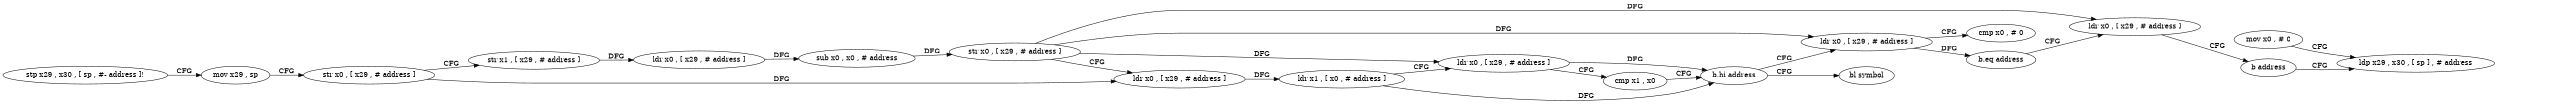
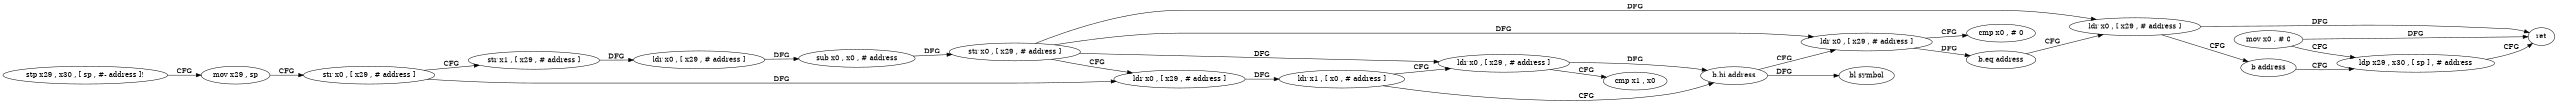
  digraph {
    rankdir=LR
    n1 [label="stp x29 , x30 , [ sp , #- address ]!"]
    n2 [label="mov x29 , sp"]
    n3 [label="str x0 , [ x29 , # address ]"]
    n4 [label="str x1 , [ x29 , # address ]"]
    n5 [label="ldr x0 , [ x29 , # address ]"]
    n6 [label="ldr x0 , [ x29 , # address ]"]
    n7 [label="ldr x1 , [ x0 , # address ]"]
    n8 [label="sub x0 , x0 , # address"]
    n9 [label="str x0 , [ x29 , # address ]"]
    n10 [label="ldr x0 , [ x29 , # address ]"]
    n11 [label="ldr x0 , [ x29 , # address ]"]
    n12 [label="ldr x0 , [ x29 , # address ]"]
    n13 [label="b.hi address"]
    n14 [label="cmp x1 , x0"]
    n15 [label="cmp x0 , # 0"]
    n16 [label="b.eq address"]
+   n17 [label=ret]
    n18 [label="b address"]
    n19 [label="bl symbol"]
    n20 [label="mov x0 , # 0"]
    n21 [label="ldp x29 , x30 , [ sp ] , # address"]
    n1 -> n2 [label=CFG]
    n2 -> n3 [label=CFG]
    n3 -> n4 [label=CFG]
    n3 -> n5 [label=DFG]
    n4 -> n6 [label=DFG]
    n5 -> n7 [label=DFG]
    n6 -> n8 [label=DFG]
    n7 -> n10 [label=CFG]
-   n7 -> n13 [label=DFG]
+   n7 -> n13 [label=CFG]
    n8 -> n9 [label=DFG]
    n9 -> n5 [label=CFG]
    n9 -> n10 [label=DFG]
    n9 -> n11 [label=DFG]
    n9 -> n12 [label=DFG]
    n10 -> n13 [label=DFG]
    n10 -> n14 [label=CFG]
    n11 -> n15 [label=CFG]
    n11 -> n16 [label=DFG]
+   n12 -> n17 [label=DFG]
    n12 -> n18 [label=CFG]
    n13 -> n11 [label=CFG]
-   n13 -> n19 [label=CFG]
-   n14 -> n13 [label=CFG]
+   n13 -> n19 [label=DFG]
    n16 -> n12 [label=CFG]
    n18 -> n21 [label=CFG]
+   n20 -> n17 [label=DFG]
    n20 -> n21 [label=CFG]
+   n21 -> n17 [label=CFG]
  }
